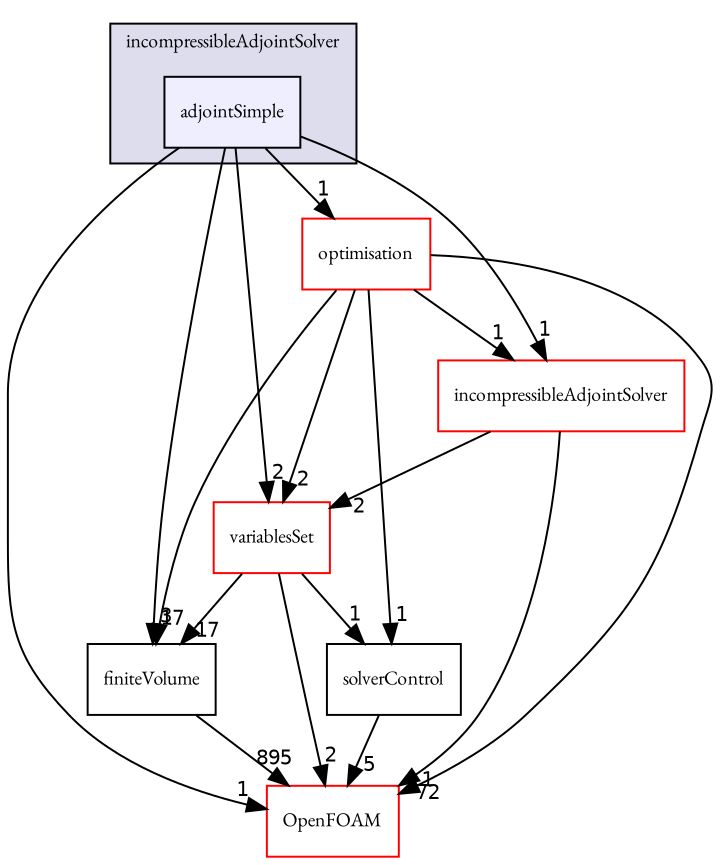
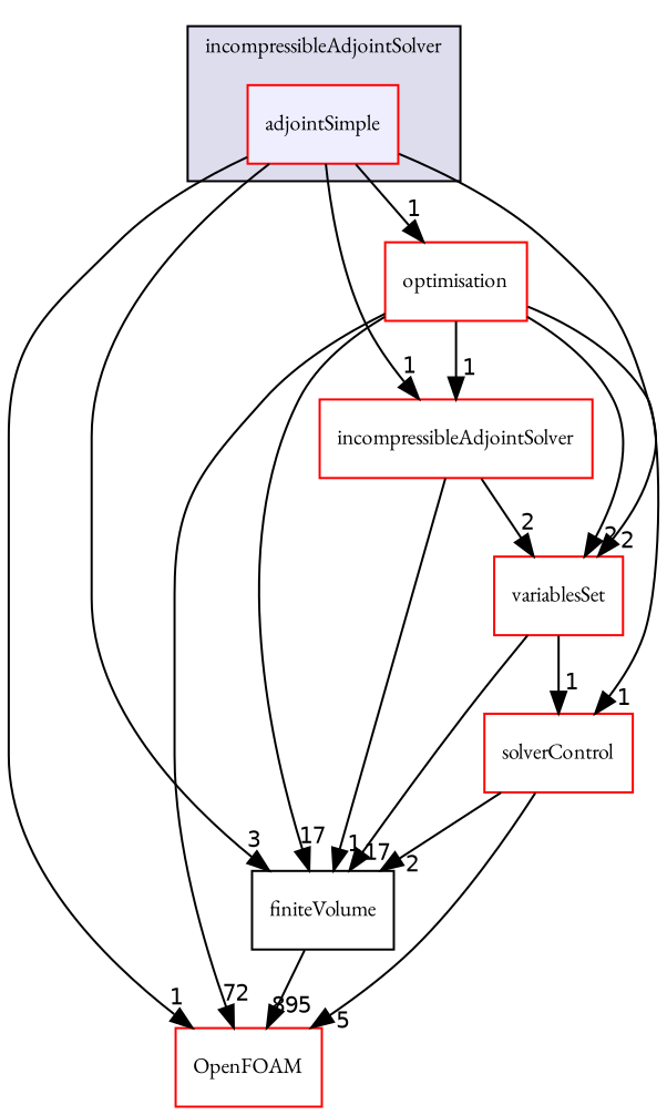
  digraph {
    compound=true
    fontname="EB Garamond"
    node [fontname="EB Garamond" fontsize=10 shape=box color=red]
    edge [fontname="EB Garamond" headlabel=1 labeldistance=1.5 labelfontname=Helvetica labelfontsize=10]
-   n1 [fillcolor="#eeeeff" label=adjointSimple pencolor=black style=filled color=""]
+   n1 [fillcolor="#eeeeff" label=adjointSimple pencolor=black style=filled]
    n2 [color=black label=finiteVolume]
    n3 [label=optimisation]
    n4 [label=variablesSet]
    n5 [label=incompressibleAdjointSolver]
    n6 [label=OpenFOAM]
-   n7 [color=black label=solverControl]
+   n7 [label=solverControl]
    subgraph cluster_1 {
      bgcolor="#ddddee"
      fontsize=10
      label=incompressibleAdjointSolver
      pencolor=black
      n1
    }
    n1 -> n2 [headlabel=3]
    n1 -> n3
    n1 -> n4 [headlabel=2]
    n1 -> n5
    n1 -> n6
    n2 -> n6 [headlabel=895]
    n3 -> n2 [headlabel=17]
    n3 -> n4 [headlabel=2]
    n3 -> n5
    n3 -> n6 [headlabel=72]
    n3 -> n7
    n4 -> n2 [headlabel=17]
-   n4 -> n6 [headlabel=2]
    n4 -> n7
    n5 -> n4 [headlabel=2]
-   n5 -> n6
+   n5 -> n2
+   n7 -> n2 [headlabel=2]
    n7 -> n6 [headlabel=5]
  }
